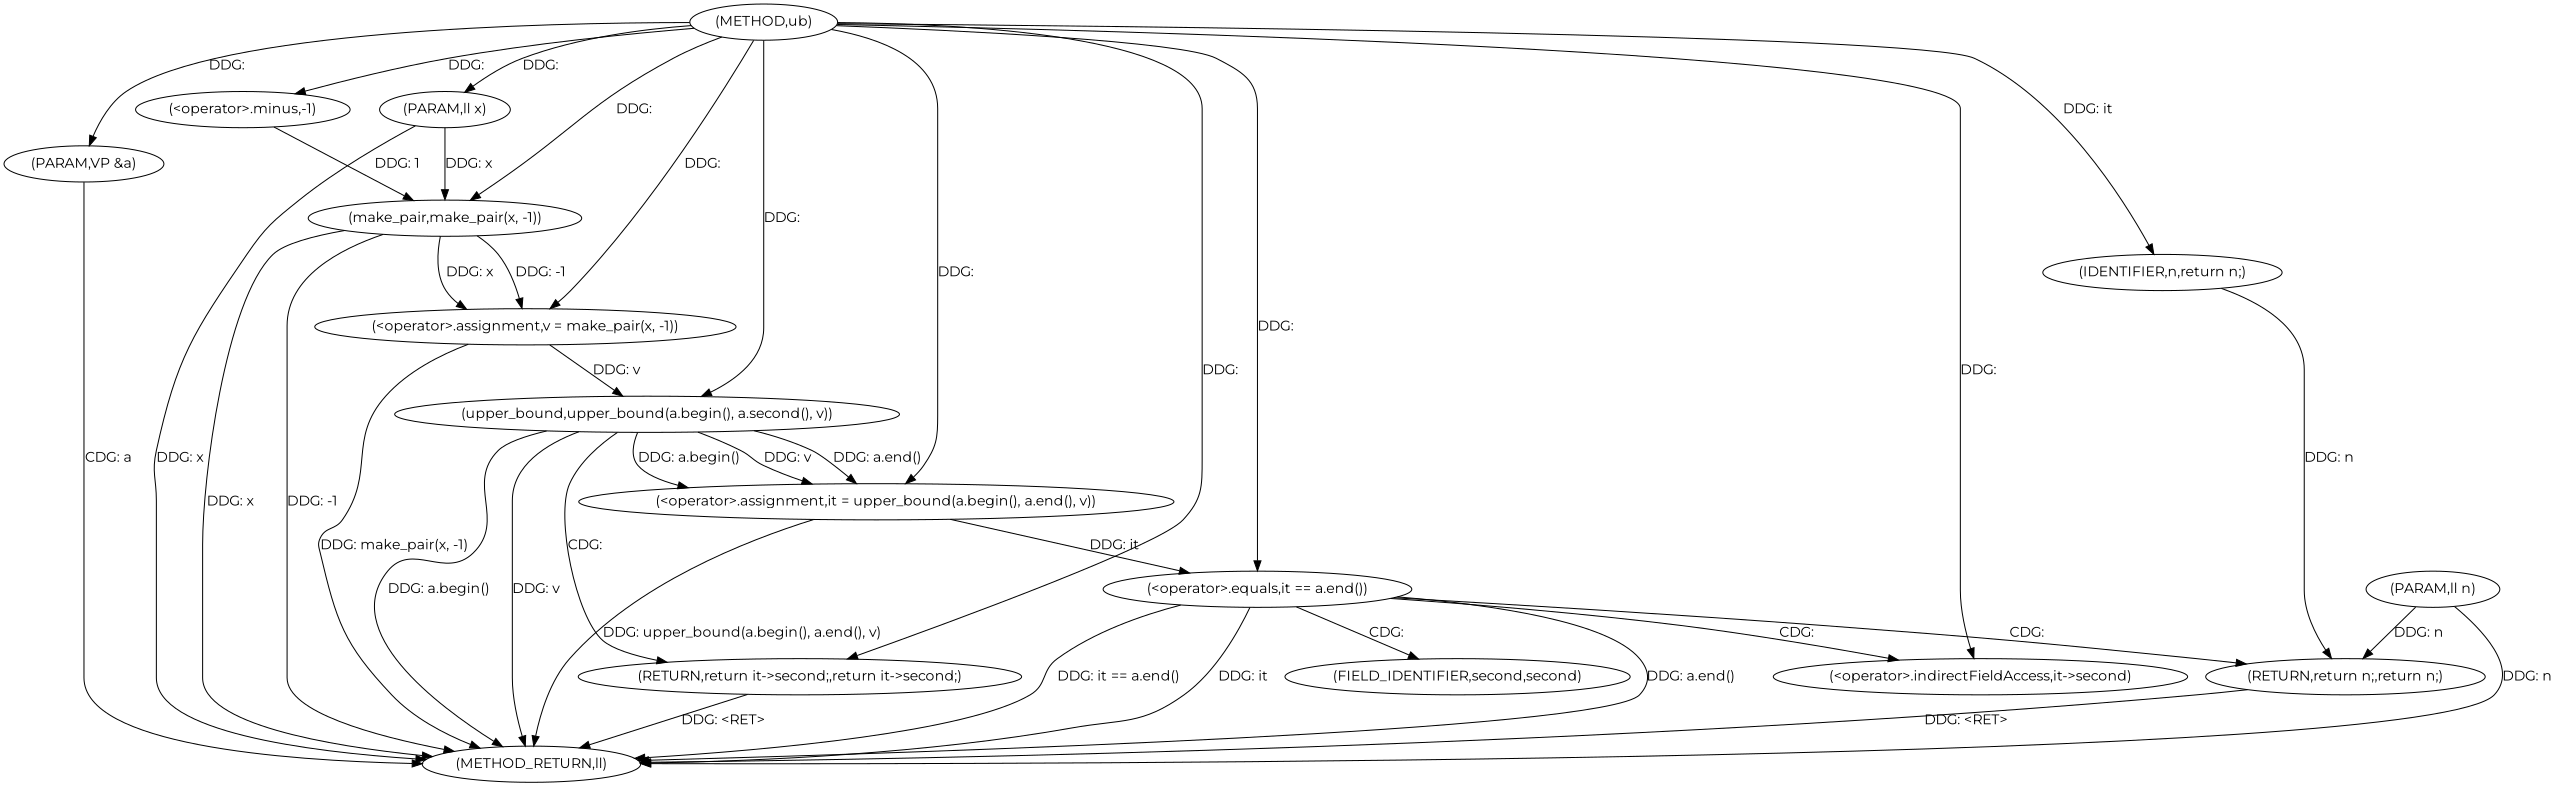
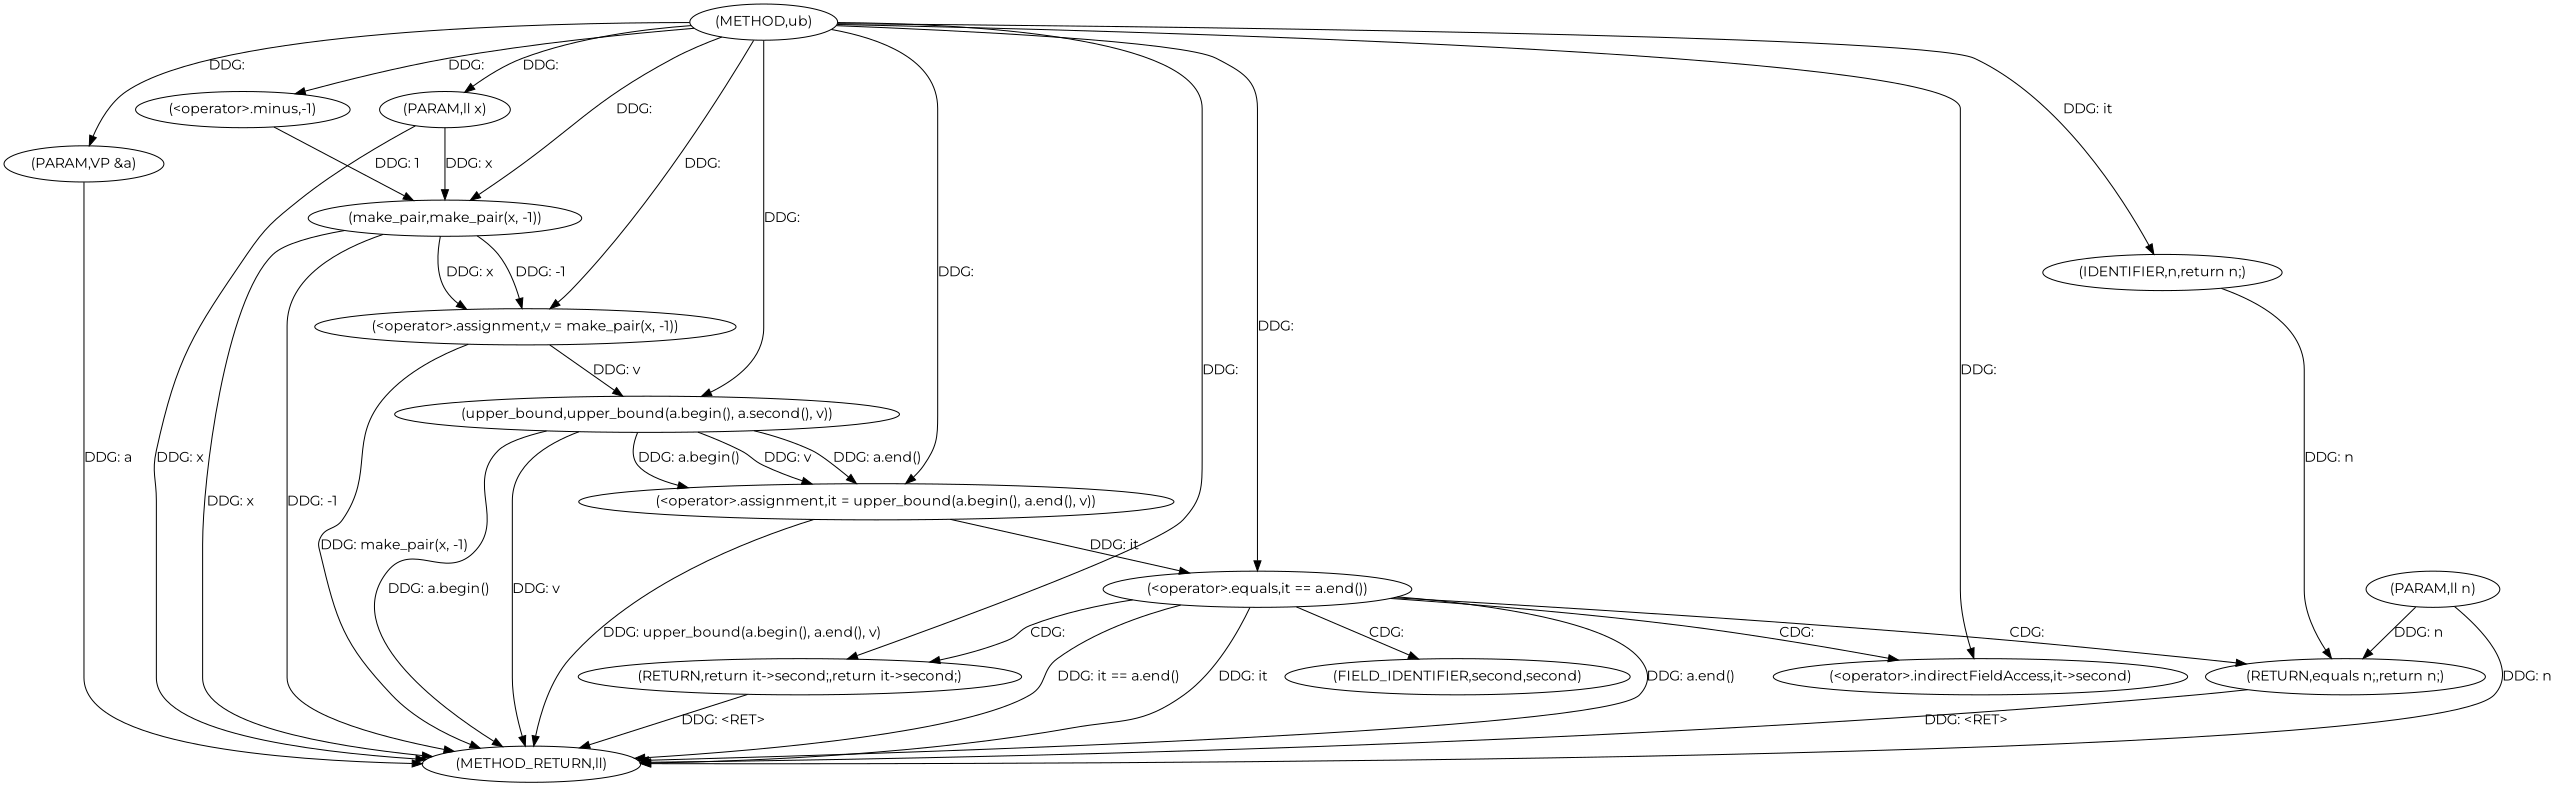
  digraph {
    fontname=Montserrat
    node [fontname=Montserrat]
    edge [fontname=Montserrat]
    n1 [label="(METHOD,ub)"]
    n2 [label="(PARAM,VP &a)"]
    n3 [label="(PARAM,ll x)"]
    n4 [label="(<operator>.assignment,v = make_pair(x, -1))"]
    n5 [label="(<operator>.assignment,it = upper_bound(a.begin(), a.end(), v))"]
    n6 [label="(<operator>.equals,it == a.end())"]
    n7 [label="(make_pair,make_pair(x, -1))"]
    n8 [label="(upper_bound,upper_bound(a.begin(), a.second(), v))"]
    n9 [label="(IDENTIFIER,n,return n;)"]
    n10 [label="(RETURN,return it->second;,return it->second;)"]
    n11 [label="(<operator>.minus,-1)"]
    n12 [label="(<operator>.indirectFieldAccess,it->second)"]
    n13 [label="(METHOD_RETURN,ll)"]
    n14 [label="(PARAM,ll n)"]
-   n15 [label="(RETURN,return n;,return n;)"]
+   n15 [label="(RETURN,equals n;,return n;)"]
    n16 [label="(FIELD_IDENTIFIER,second,second)"]
    n1 -> n2 [label="DDG: "]
    n1 -> n3 [label="DDG: "]
    n1 -> n4 [label="DDG: "]
    n1 -> n5 [label="DDG: "]
    n1 -> n6 [label="DDG: "]
    n1 -> n7 [label="DDG: "]
    n1 -> n8 [label="DDG: "]
    n1 -> n9 [label="DDG: it"]
    n1 -> n10 [label="DDG: "]
    n1 -> n11 [label="DDG: "]
    n1 -> n12 [label="DDG: "]
-   n2 -> n13 [label="CDG: a"]
+   n2 -> n13 [label="DDG: a"]
    n3 -> n7 [label="DDG: x"]
    n3 -> n13 [label="DDG: x"]
    n4 -> n8 [label="DDG: v"]
    n4 -> n13 [label="DDG: make_pair(x, -1)"]
    n5 -> n6 [label="DDG: it"]
    n5 -> n13 [label="DDG: upper_bound(a.begin(), a.end(), v)"]
-   n8 -> n10 [label="CDG: "]
+   n6 -> n10 [label="CDG: "]
    n6 -> n12 [label="CDG: "]
    n6 -> n13 [label="DDG: it"]
    n6 -> n13 [label="DDG: a.end()"]
    n6 -> n13 [label="DDG: it == a.end()"]
    n6 -> n15 [label="CDG: "]
    n6 -> n16 [label="CDG: "]
    n7 -> n4 [label="DDG: -1"]
    n7 -> n4 [label="DDG: x"]
    n7 -> n13 [label="DDG: x"]
    n7 -> n13 [label="DDG: -1"]
    n8 -> n5 [label="DDG: a.begin()"]
    n8 -> n5 [label="DDG: v"]
    n8 -> n5 [label="DDG: a.end()"]
    n8 -> n13 [label="DDG: a.begin()"]
    n8 -> n13 [label="DDG: v"]
    n9 -> n15 [label="DDG: n"]
    n10 -> n13 [label="DDG: <RET>"]
    n11 -> n7 [label="DDG: 1"]
    n14 -> n13 [label="DDG: n"]
    n14 -> n15 [label="DDG: n"]
    n15 -> n13 [label="DDG: <RET>"]
  }
